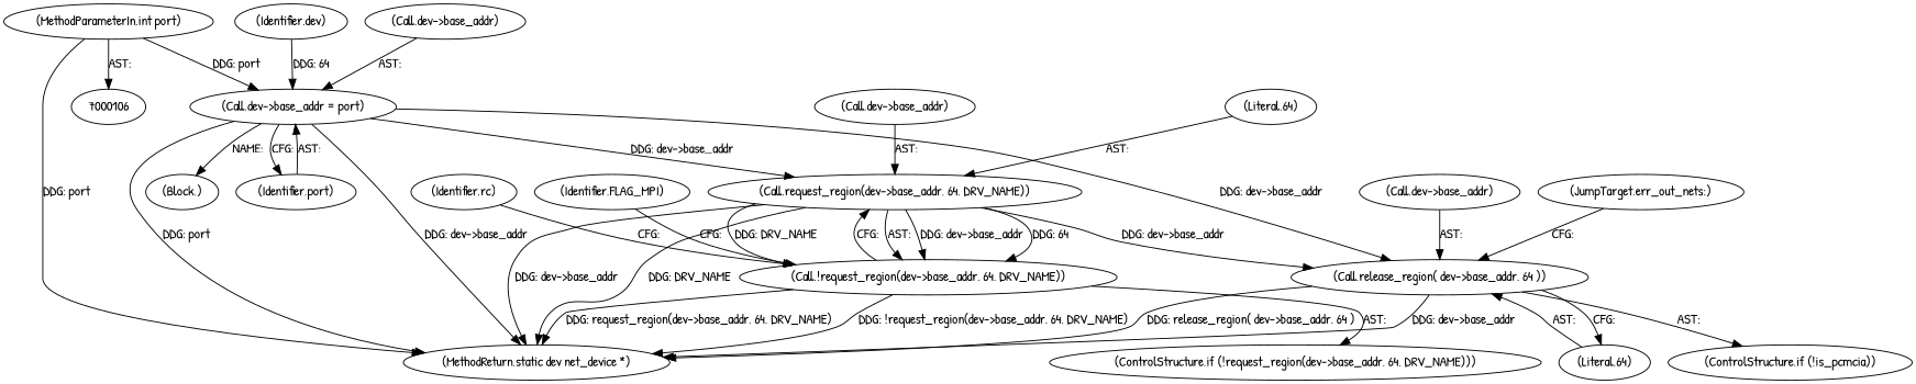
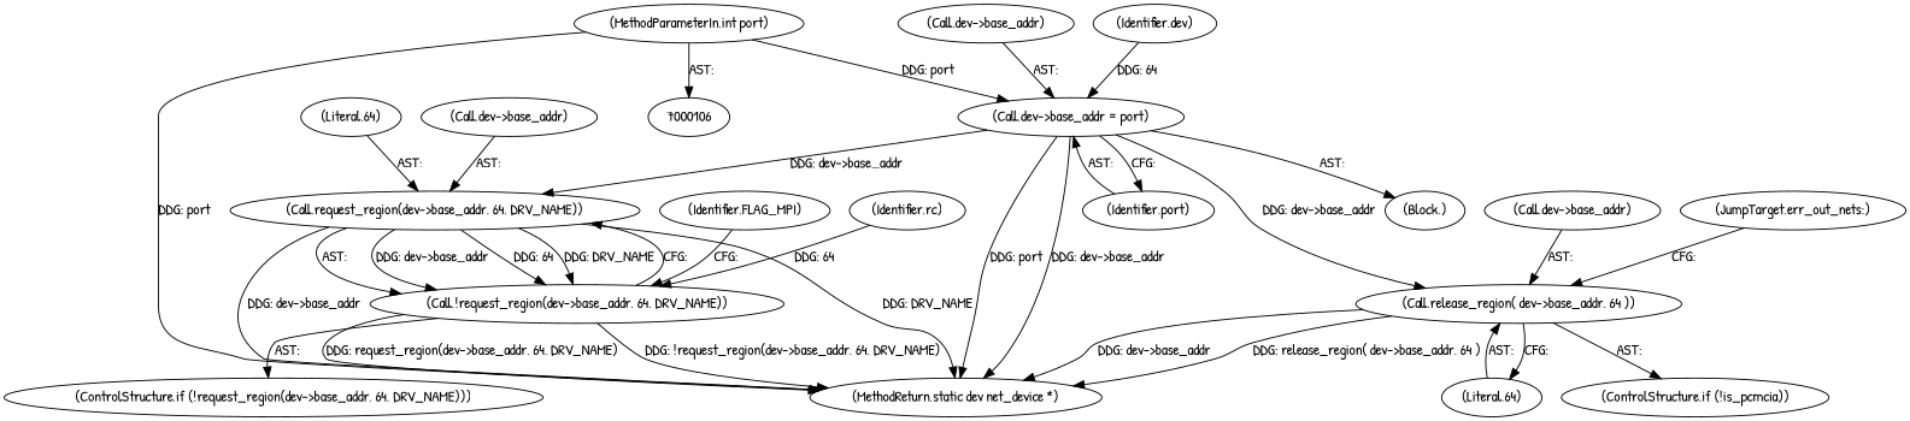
  digraph {
    fontname="Patrick Hand"
    node [fontname="Patrick Hand"]
    edge [fontname="Patrick Hand"]
    n1 [label="(Call,request_region(dev->base_addr, 64, DRV_NAME))"]
    n2 [label="(Call,!request_region(dev->base_addr, 64, DRV_NAME))"]
    n3 [label="(Call,release_region( dev->base_addr, 64 ))"]
    n4 [label="(MethodReturn,static dev net_device *)"]
    n5 [label="(ControlStructure,if (!request_region(dev->base_addr, 64, DRV_NAME)))"]
    n6 [label="(ControlStructure,if (!is_pcmcia))"]
    n7 [label="(Literal,64)"]
    n8 [label="(Call,dev->base_addr = port)"]
    n9 [label="(Block,)"]
    n10 [label="(Identifier,port)"]
    n11 [label="(MethodParameterIn,int port)"]
    n12 [label=7000106]
    n13 [label="(Call,dev->base_addr)"]
    n14 [label="(JumpTarget,err_out_nets:)"]
    n15 [label="(Call,dev->base_addr)"]
    n16 [label="(Call,dev->base_addr)"]
    n17 [label="(Identifier,rc)"]
    n18 [label="(Identifier,dev)"]
    n19 [label="(Literal,64)"]
    n20 [label="(Identifier,FLAG_MPI)"]
    n1 -> n2 [label="AST: "]
    n1 -> n2 [label="DDG: dev->base_addr"]
    n1 -> n2 [label="DDG: 64"]
    n1 -> n2 [label="DDG: DRV_NAME"]
-   n1 -> n3 [label="DDG: dev->base_addr"]
    n1 -> n4 [label="DDG: dev->base_addr"]
    n1 -> n4 [label="DDG: DRV_NAME"]
    n2 -> n1 [label="CFG: "]
    n2 -> n4 [label="DDG: !request_region(dev->base_addr, 64, DRV_NAME)"]
    n2 -> n4 [label="DDG: request_region(dev->base_addr, 64, DRV_NAME)"]
    n2 -> n5 [label="AST: "]
    n3 -> n4 [label="DDG: release_region( dev->base_addr, 64 )"]
    n3 -> n4 [label="DDG: dev->base_addr"]
    n3 -> n6 [label="AST: "]
    n3 -> n7 [label="CFG: "]
    n7 -> n3 [label="AST: "]
    n8 -> n1 [label="DDG: dev->base_addr"]
    n8 -> n3 [label="DDG: dev->base_addr"]
    n8 -> n4 [label="DDG: dev->base_addr"]
    n8 -> n4 [label="DDG: port"]
-   n8 -> n9 [label="NAME: "]
+   n8 -> n9 [label="AST: "]
    n8 -> n10 [label="CFG: "]
    n10 -> n8 [label="AST: "]
    n11 -> n4 [label="DDG: port"]
    n11 -> n8 [label="DDG: port"]
    n11 -> n12 [label="AST: "]
    n13 -> n3 [label="AST: "]
    n14 -> n3 [label="CFG: "]
    n15 -> n8 [label="AST: "]
    n16 -> n1 [label="AST: "]
-   n17 -> n2 [label="CFG: "]
+   n17 -> n2 [label="DDG: 64"]
    n18 -> n8 [label="DDG: 64"]
    n19 -> n1 [label="AST: "]
    n20 -> n2 [label="CFG: "]
  }
